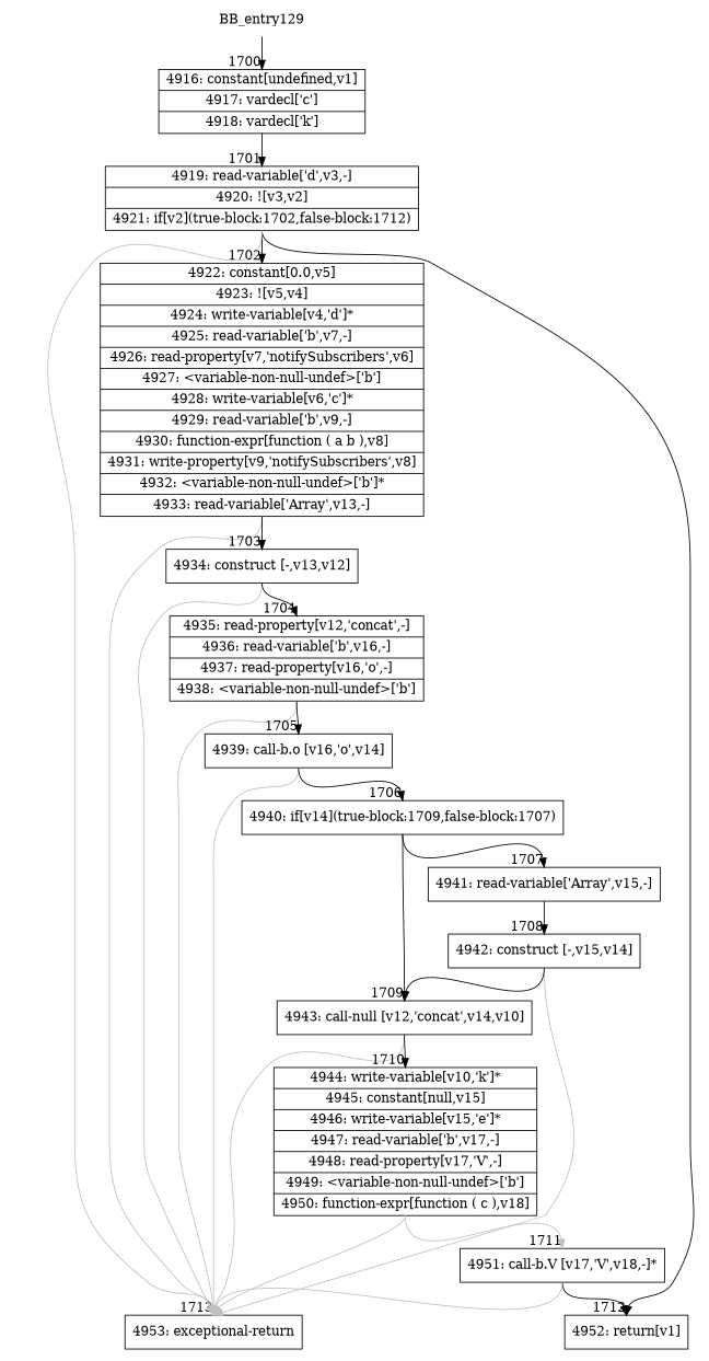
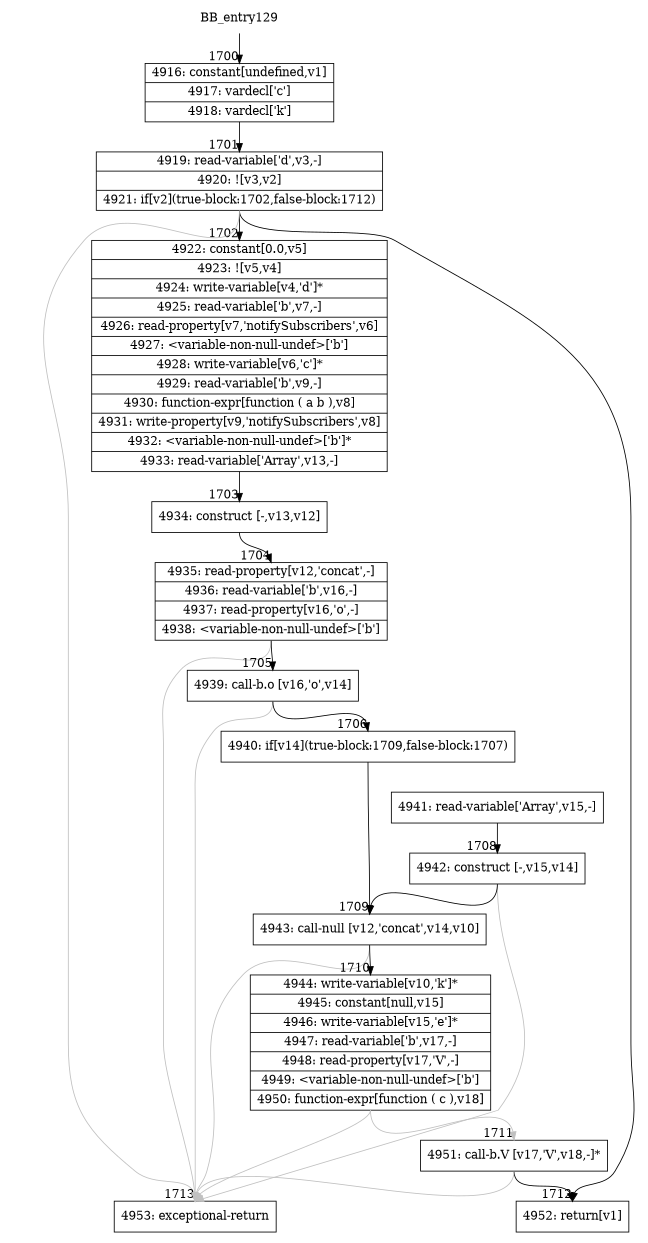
  digraph {
    rankdir=TD
    node [shape=record]
    edge [headport=n tailport=s]
    n1 [label=BB_entry129 shape=none]
    n2 [label="{4916: constant[undefined,v1]|4917: vardecl['c']|4918: vardecl['k']}"]
    n3 [label="{4919: read-variable['d',v3,-]|4920: ![v3,v2]|4921: if[v2](true-block:1702,false-block:1712)}"]
    n4 [label="{4922: constant[0.0,v5]|4923: ![v5,v4]|4924: write-variable[v4,'d']*|4925: read-variable['b',v7,-]|4926: read-property[v7,'notifySubscribers',v6]|4927: \<variable-non-null-undef\>['b']|4928: write-variable[v6,'c']*|4929: read-variable['b',v9,-]|4930: function-expr[function ( a b ),v8]|4931: write-property[v9,'notifySubscribers',v8]|4932: \<variable-non-null-undef\>['b']*|4933: read-variable['Array',v13,-]}"]
    n5 [label="{4952: return[v1]}"]
    n6 [label="{4953: exceptional-return}"]
    n7 [label="{4934: construct [-,v13,v12]}"]
    n8 [label="{4935: read-property[v12,'concat',-]|4936: read-variable['b',v16,-]|4937: read-property[v16,'o',-]|4938: \<variable-non-null-undef\>['b']}"]
    n9 [label="{4939: call-b.o [v16,'o',v14]}"]
    n10 [label="{4940: if[v14](true-block:1709,false-block:1707)}"]
    n11 [label="{4943: call-null [v12,'concat',v14,v10]}"]
    n12 [label="{4941: read-variable['Array',v15,-]}"]
    n13 [label="{4944: write-variable[v10,'k']*|4945: constant[null,v15]|4946: write-variable[v15,'e']*|4947: read-variable['b',v17,-]|4948: read-property[v17,'V',-]|4949: \<variable-non-null-undef\>['b']|4950: function-expr[function ( c ),v18]}"]
    n14 [label="{4942: construct [-,v15,v14]}"]
    n15 [label="{4951: call-b.V [v17,'V',v18,-]*}"]
    n1 -> n2 [headlabel="    1700"]
    n2 -> n3 [headlabel="      1701"]
    n3 -> n4 [headlabel="      1702"]
    n3 -> n5 [headlabel="      1712"]
    n3 -> n6 [color=gray headlabel="      1713"]
-   n4 -> n6 [color=gray]
    n4 -> n7 [headlabel="      1703"]
-   n7 -> n6 [color=gray]
    n7 -> n8 [headlabel="      1704"]
    n8 -> n6 [color=gray]
    n8 -> n9 [headlabel="      1705"]
    n9 -> n6 [color=gray]
    n9 -> n10 [headlabel="      1706"]
    n10 -> n11 [headlabel="      1709"]
-   n10 -> n12 [headlabel="      1707"]
    n11 -> n6 [color=gray]
    n11 -> n13 [headlabel="      1710"]
    n12 -> n14 [headlabel="      1708"]
    n13 -> n6 [color=gray]
    n13 -> n15 [color=gray headlabel="      1711"]
    n14 -> n6 [color=gray]
    n14 -> n11
    n15 -> n5
    n15 -> n6 [color=gray]
  }
